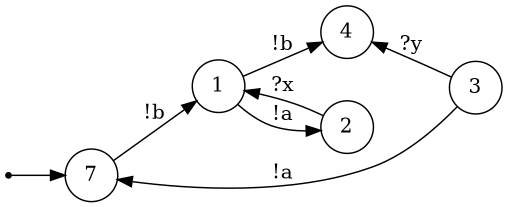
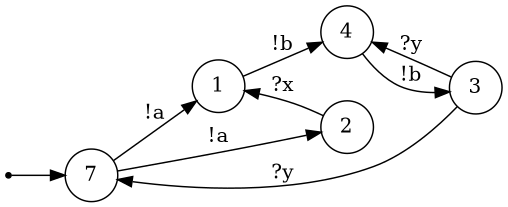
  digraph {
    rankdir=LR
    node [shape=circle]
    ENTRY [shape=point]
    n2 [label=7]
    1
    2
    4
    3
    ENTRY -> n2
-   n2 -> 1 [label="!b"]
-   1 -> 2 [label="!a"]
+   n2 -> 1 [label="!a"]
+   n2 -> 2 [label="!a"]
    1 -> 4 [label="!b"]
    2 -> 1 [label="?x"]
-   3 -> n2 [label="!a"]
+   4 -> 3 [label="!b"]
+   3 -> n2 [label="?y"]
    3 -> 4 [label="?y"]
  }
